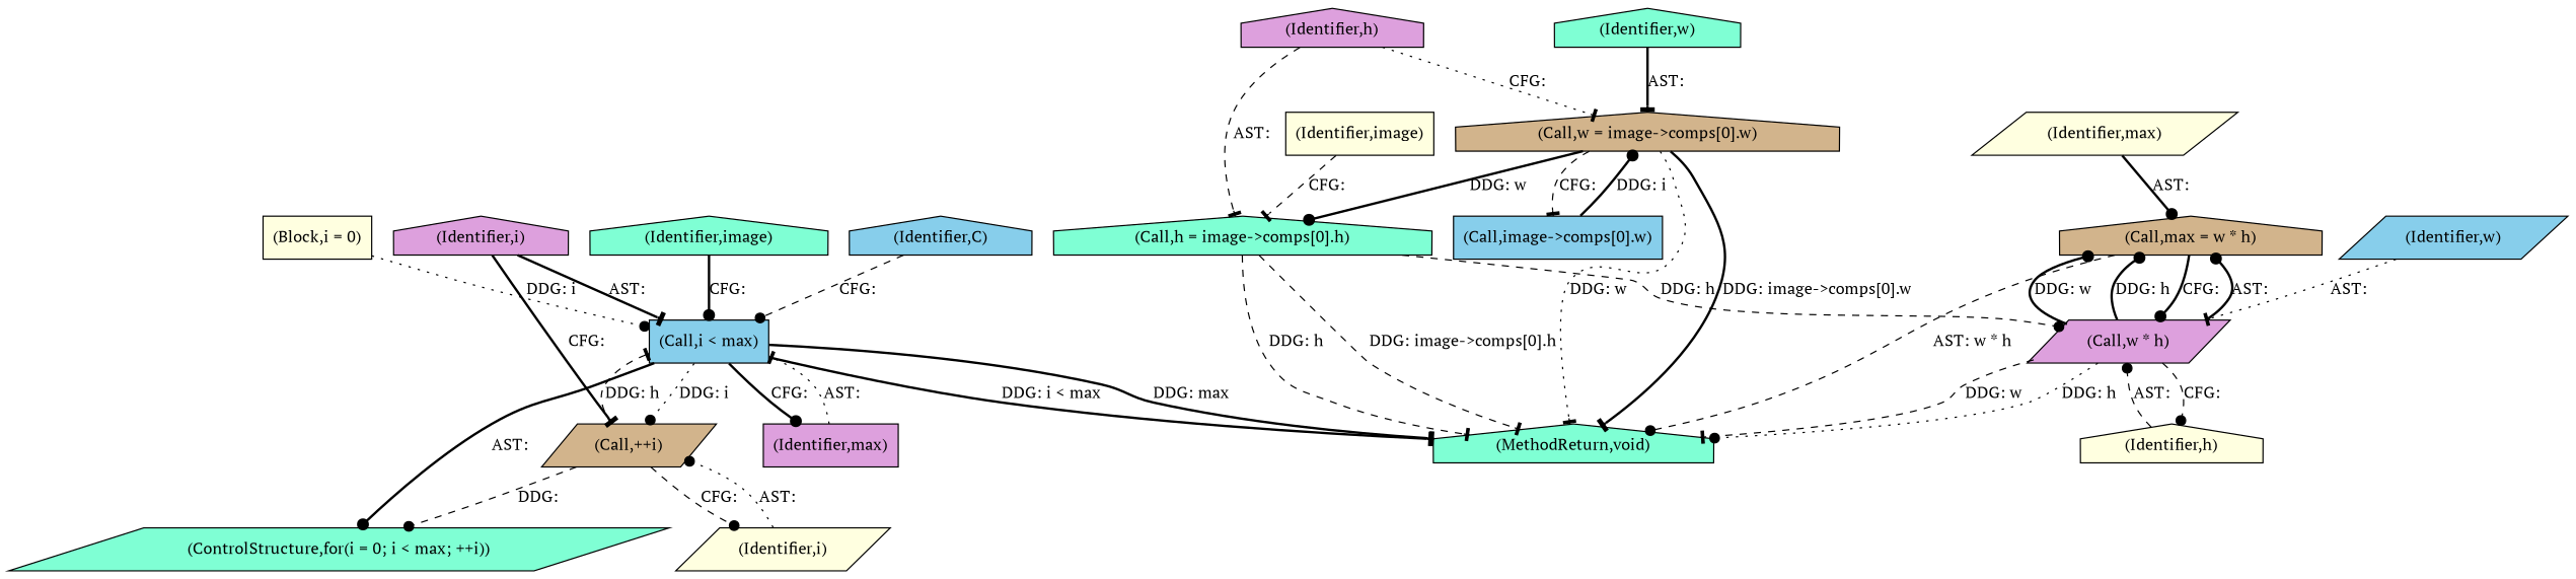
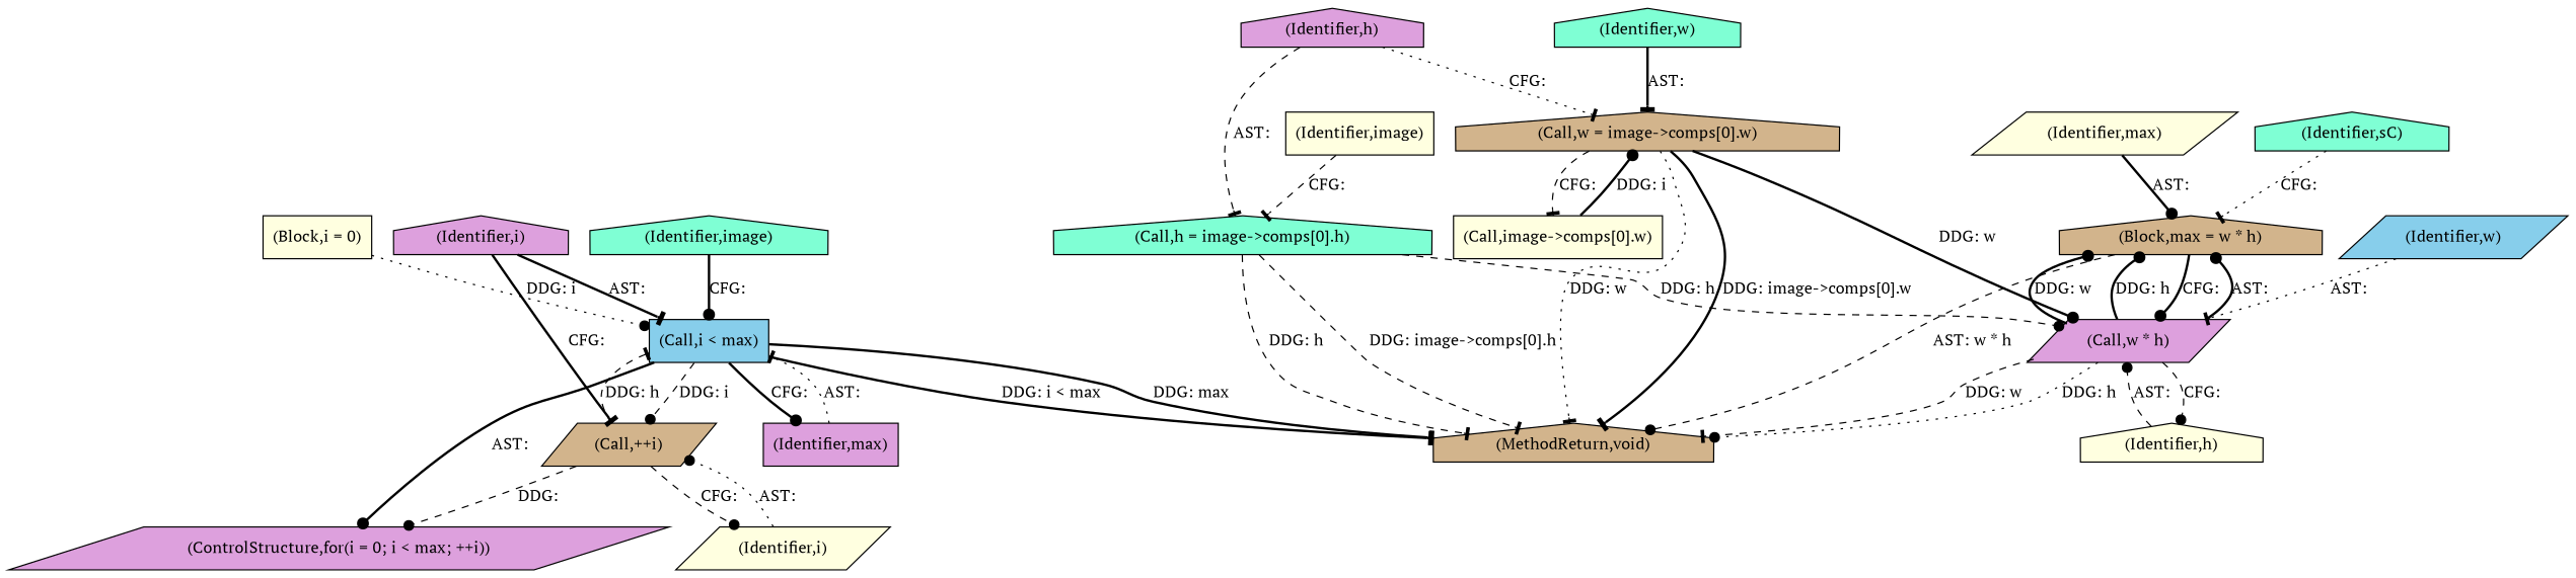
  digraph {
    fontname="PT Serif"
    node [fillcolor=lightyellow fontname="PT Serif" shape=house style=filled]
    edge [arrowhead=dot fontname="PT Serif" style=bold]
-   n1 [fillcolor=tan label="(Call,max = w * h)"]
+   n1 [fillcolor=tan label="(Block,max = w * h)"]
    n2 [fillcolor=plum label="(Call,w * h)" shape=parallelogram]
-   n3 [fillcolor=aquamarine label="(MethodReturn,void)"]
+   n3 [fillcolor=tan label="(MethodReturn,void)"]
    n4 [label="(Identifier,h)"]
    n5 [fillcolor=skyblue label="(Call,i < max)" shape=box]
    n6 [fillcolor=tan label="(Call,++i)" shape=parallelogram]
    n7 [fillcolor=plum label="(Identifier,max)" shape=box]
-   n8 [fillcolor=aquamarine label="(ControlStructure,for(i = 0; i < max; ++i))" shape=parallelogram]
+   n8 [fillcolor=plum label="(ControlStructure,for(i = 0; i < max; ++i))" shape=parallelogram]
    n9 [fillcolor=tan label="(Call,w = image->comps[0].w)"]
-   n10 [fillcolor=skyblue label="(Call,image->comps[0].w)" shape=box]
+   n10 [label="(Call,image->comps[0].w)" shape=box]
    n11 [fillcolor=aquamarine label="(Call,h = image->comps[0].h)"]
    n12 [label="(Identifier,i)" shape=parallelogram]
    n13 [label="(Block,i = 0)" shape=box]
    n14 [label="(Identifier,image)" shape=box]
    n15 [fillcolor=plum label="(Identifier,i)"]
    n16 [fillcolor=skyblue label="(Identifier,w)" shape=parallelogram]
    n17 [fillcolor=aquamarine label="(Identifier,image)"]
    n18 [fillcolor=aquamarine label="(Identifier,w)"]
    n19 [fillcolor=plum label="(Identifier,h)"]
+   n20 [fillcolor=aquamarine label="(Identifier,sC)"]
    n21 [label="(Identifier,max)" shape=parallelogram]
-   n22 [fillcolor=skyblue label="(Identifier,C)"]
    n1 -> n2 [label="CFG: "]
    n1 -> n3 [label="AST: w * h" style=dashed]
    n2 -> n1 [label="AST: "]
    n2 -> n1 [label="DDG: w"]
    n2 -> n1 [label="DDG: h"]
    n2 -> n3 [label="DDG: h" style=dotted]
    n2 -> n3 [arrowhead=tee label="DDG: w" style=dashed]
    n2 -> n4 [label="CFG: " style=dashed]
    n4 -> n2 [label="AST: " style=dashed]
    n5 -> n3 [arrowhead=tee label="DDG: i < max"]
    n5 -> n3 [arrowhead=tee label="DDG: max"]
-   n5 -> n6 [label="DDG: i" style=dotted]
+   n5 -> n6 [label="DDG: i" style=dashed]
    n5 -> n7 [label="CFG: "]
    n5 -> n8 [label="AST: "]
    n6 -> n5 [arrowhead=tee label="DDG: h" style=dashed]
    n6 -> n8 [label="DDG: " style=dashed]
    n6 -> n12 [label="CFG: " style=dashed]
    n7 -> n5 [arrowhead=tee label="AST: " style=dotted]
-   n9 -> n11 [label="DDG: w"]
+   n9 -> n2 [label="DDG: w"]
    n9 -> n3 [arrowhead=tee label="DDG: w" style=dotted]
    n9 -> n3 [arrowhead=tee label="DDG: image->comps[0].w"]
    n9 -> n10 [arrowhead=tee label="CFG: " style=dashed]
    n10 -> n9 [label="DDG: i"]
    n11 -> n2 [label="DDG: h" style=dashed]
    n11 -> n3 [arrowhead=tee label="DDG: h" style=dashed]
    n11 -> n3 [arrowhead=tee label="DDG: image->comps[0].h" style=dashed]
    n12 -> n6 [label="AST: " style=dotted]
    n13 -> n5 [label="DDG: i" style=dotted]
    n14 -> n11 [arrowhead=tee label="CFG: " style=dashed]
    n15 -> n5 [arrowhead=tee label="AST: "]
    n15 -> n6 [arrowhead=tee label="CFG: "]
    n16 -> n2 [arrowhead=tee label="AST: " style=dotted]
    n17 -> n5 [label="CFG: "]
    n18 -> n9 [arrowhead=tee label="AST: "]
    n19 -> n9 [arrowhead=tee label="CFG: " style=dotted]
    n19 -> n11 [arrowhead=tee label="AST: " style=dashed]
+   n20 -> n1 [arrowhead=tee label="CFG: " style=dotted]
    n21 -> n1 [label="AST: "]
-   n22 -> n5 [label="CFG: " style=dashed]
  }
